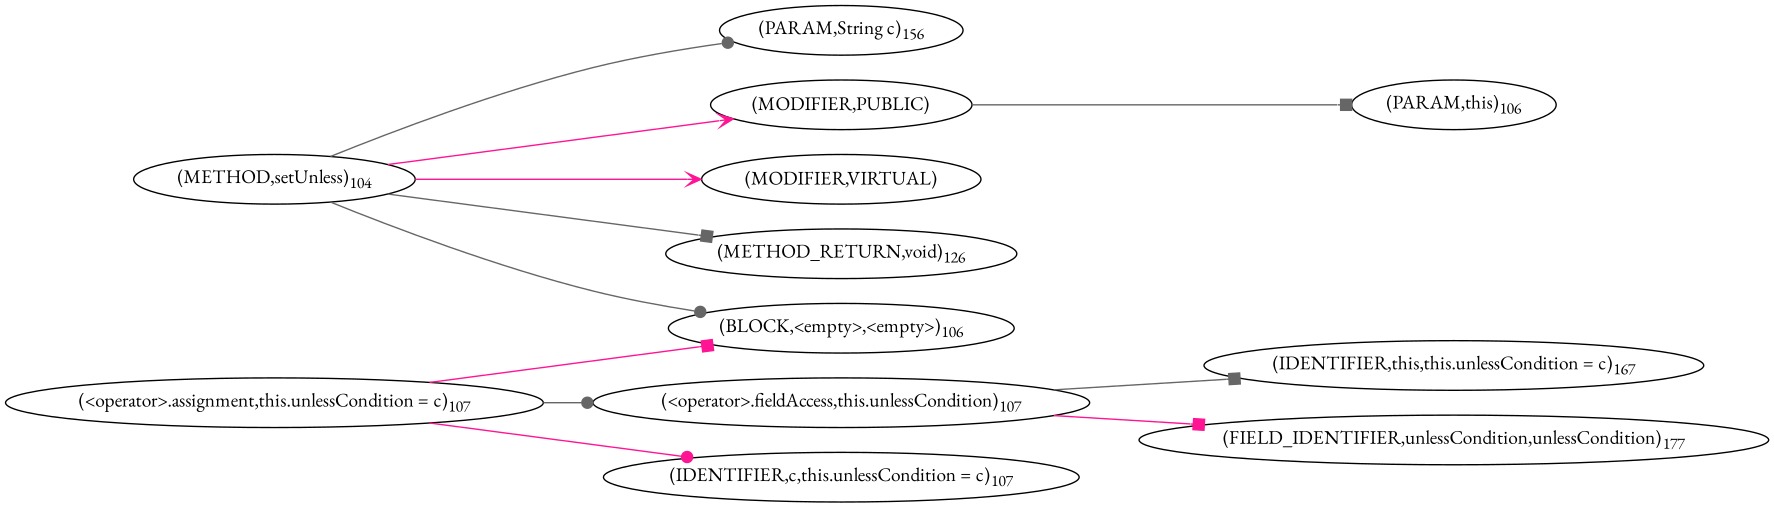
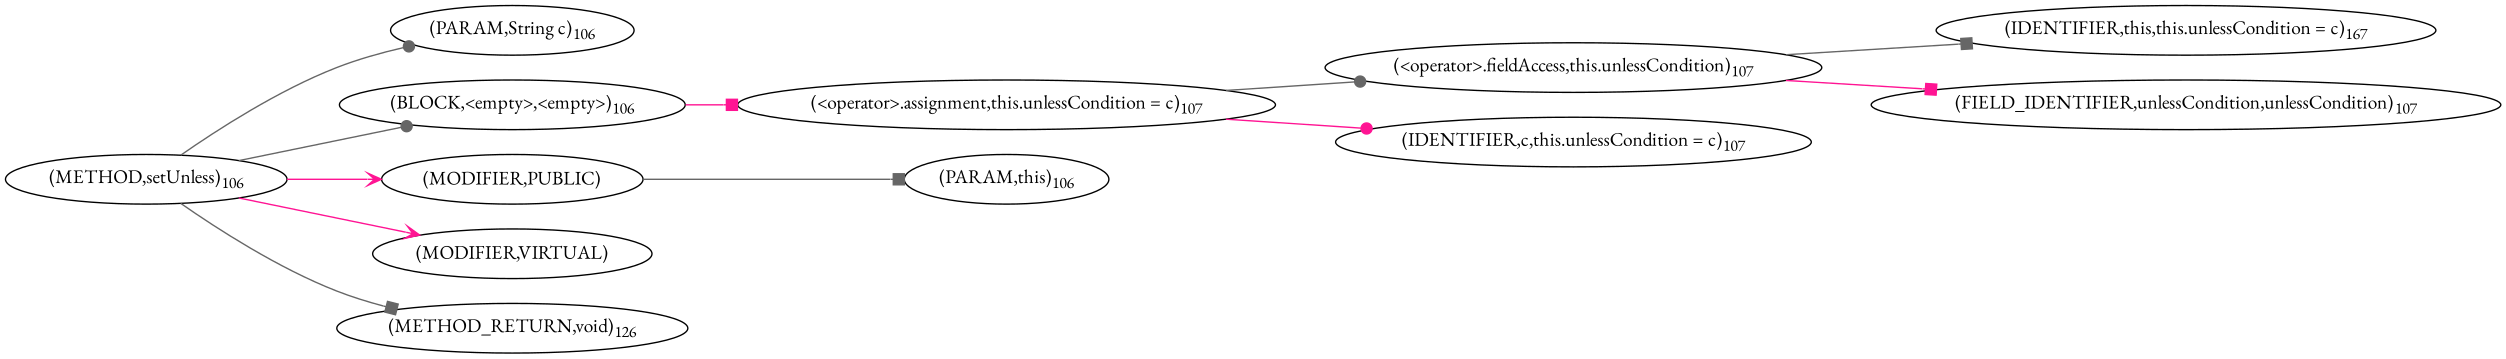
  digraph {
    fontname="EB Garamond"
    rankdir=LR
    node [fontname="EB Garamond"]
    edge [arrowhead=box color=gray40 fontname="EB Garamond"]
-   n1 [label=<(METHOD,setUnless)<SUB>104</SUB>>]
-   n2 [label=<(PARAM,String c)<SUB>156</SUB>>]
+   n1 [label=<(METHOD,setUnless)<SUB>106</SUB>>]
+   n2 [label=<(PARAM,String c)<SUB>106</SUB>>]
    n3 [label=<(BLOCK,&lt;empty&gt;,&lt;empty&gt;)<SUB>106</SUB>>]
    n4 [label=<(MODIFIER,PUBLIC)>]
    n5 [label=<(MODIFIER,VIRTUAL)>]
    n6 [label=<(METHOD_RETURN,void)<SUB>126</SUB>>]
    n7 [label=<(PARAM,this)<SUB>106</SUB>>]
    n8 [label=<(&lt;operator&gt;.assignment,this.unlessCondition = c)<SUB>107</SUB>>]
    n9 [label=<(&lt;operator&gt;.fieldAccess,this.unlessCondition)<SUB>107</SUB>>]
    n10 [label=<(IDENTIFIER,c,this.unlessCondition = c)<SUB>107</SUB>>]
    n11 [label=<(IDENTIFIER,this,this.unlessCondition = c)<SUB>167</SUB>>]
-   n12 [label=<(FIELD_IDENTIFIER,unlessCondition,unlessCondition)<SUB>177</SUB>>]
+   n12 [label=<(FIELD_IDENTIFIER,unlessCondition,unlessCondition)<SUB>107</SUB>>]
    n1 -> n2 [arrowhead=dot]
    n1 -> n3 [arrowhead=dot]
    n1 -> n4 [arrowhead=vee color=deeppink]
    n1 -> n5 [arrowhead=vee color=deeppink]
    n1 -> n6
-   n8 -> n3 [color=deeppink]
+   n3 -> n8 [color=deeppink]
    n4 -> n7
    n8 -> n9 [arrowhead=dot]
    n8 -> n10 [arrowhead=dot color=deeppink]
    n9 -> n11
    n9 -> n12 [color=deeppink]
  }
